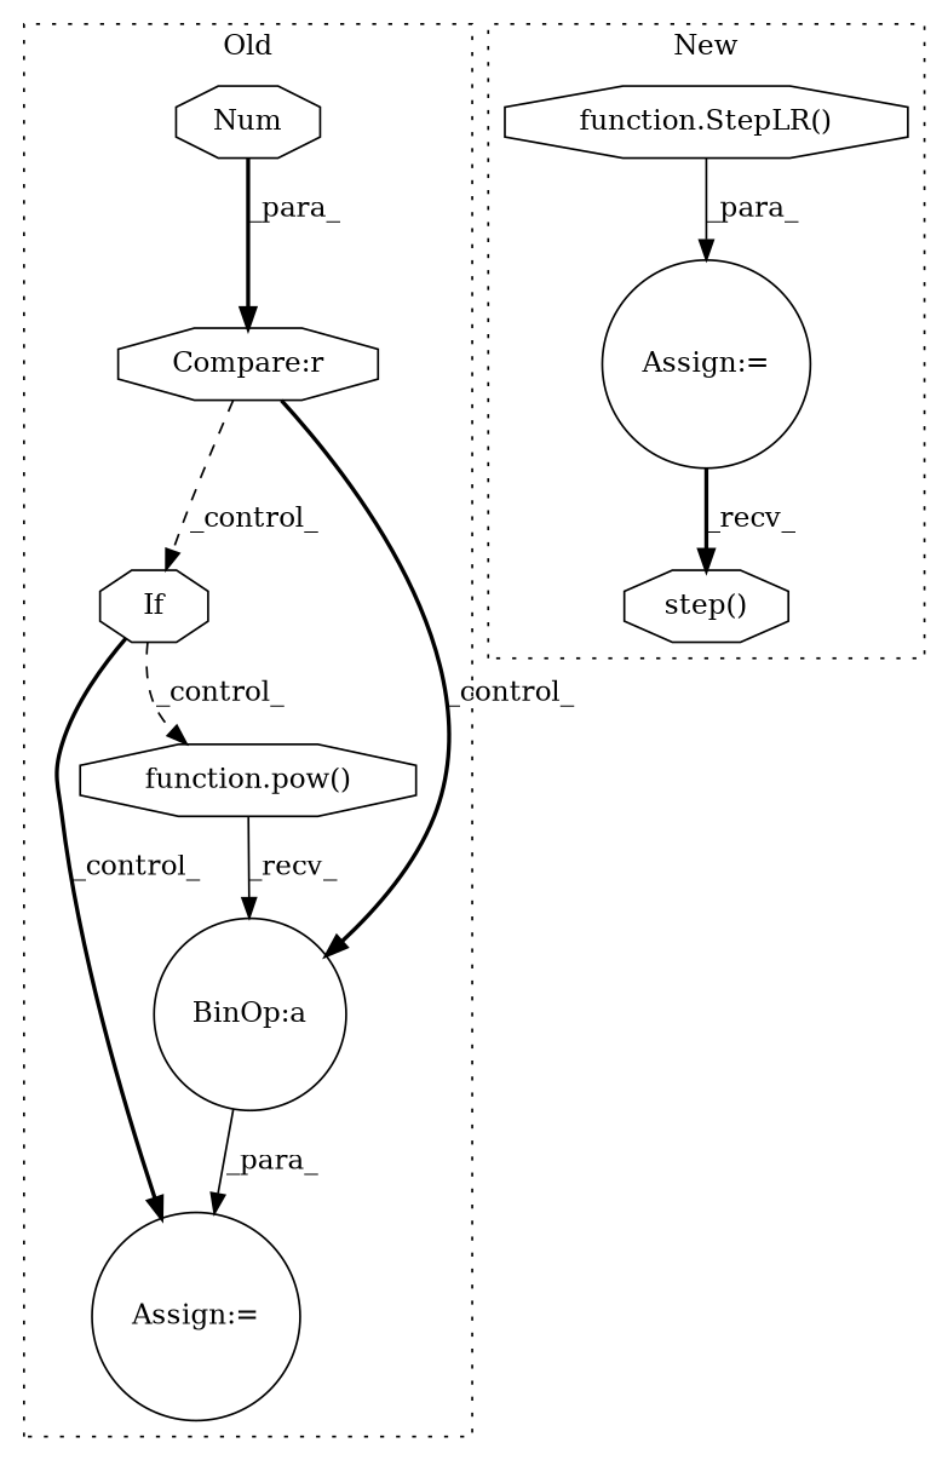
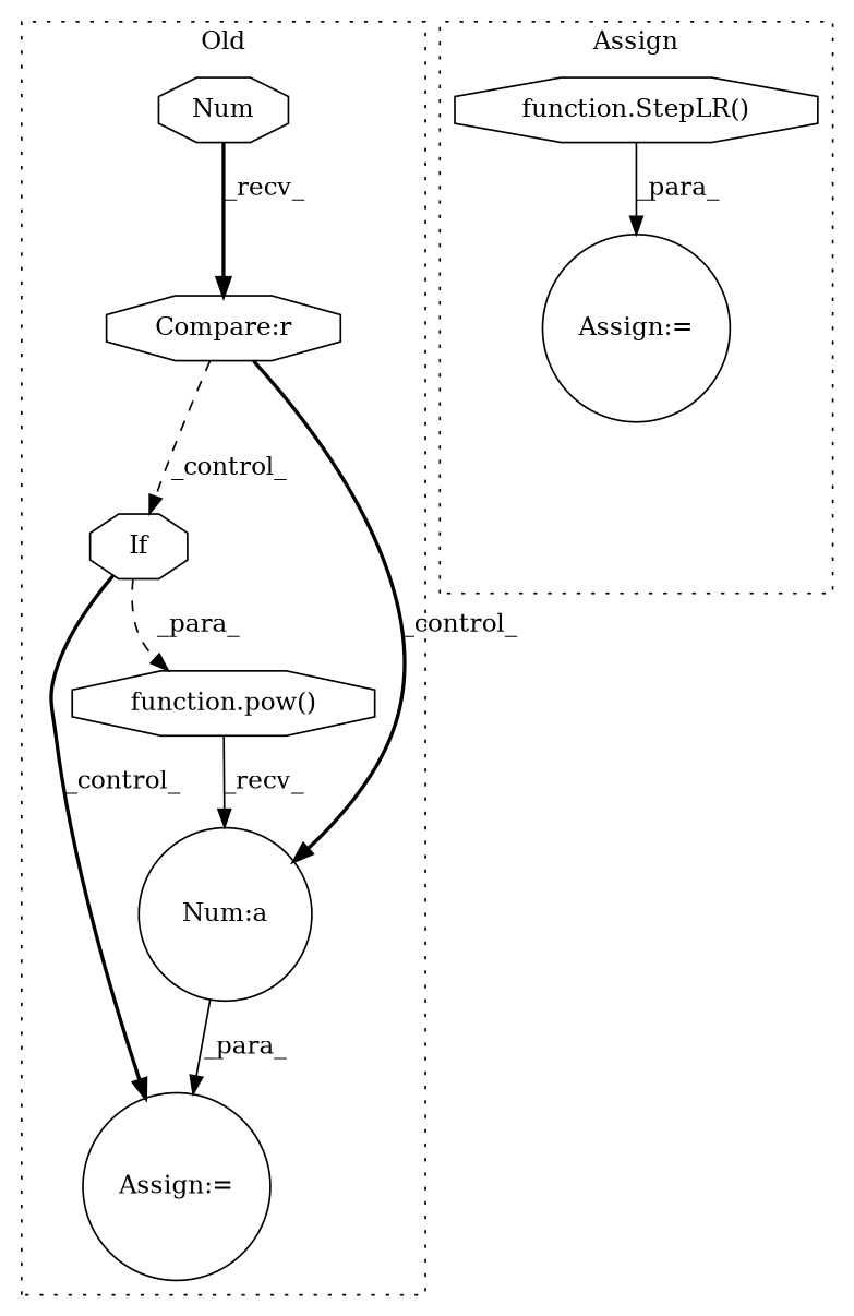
  digraph {
    node [a=75 l=3 shape=octagon]
    edge [style=bold]
    n1 [a=96 label=If s=432]
    n2 [a=40 l=22 label="Compare:r" s=435]
    n3 [a=76 l=1 label=Num s=456]
    n4 [a=68 label="Assign:=" s=469 shape=circle]
-   n5 [a=82 label="BinOp:a" s=479 shape=circle]
+   n5 [a=82 label="Num:a" s=479 shape=circle]
    n6 [l="4,1" label="function.pow()" s="482,517"]
-   n7 [l=14 label="step()" s=1283]
    n8 [l="7,45" label="function.StepLR()" s="810,826"]
    n9 [a=68 label="Assign:=" s=807 shape=circle]
    subgraph cluster_1 {
      label=Old
      style=dotted
      n1
      n2
      n3
      n4
      n5
      n6
    }
    subgraph cluster_2 {
-     label=New
+     label=Assign
      style=dotted
-     n7
      n8
      n9
    }
    n1 -> n4 [label=_control_]
-   n1 -> n6 [label=_control_ style=dashed]
+   n1 -> n6 [label=_para_ style=dashed]
    n2 -> n1 [label=_control_ style=dashed]
    n2 -> n5 [label=_control_]
-   n3 -> n2 [label=_para_]
+   n3 -> n2 [label=_recv_]
    n5 -> n4 [label=_para_ style=solid]
    n6 -> n5 [label=_recv_ style=solid]
    n8 -> n9 [label=_para_ style=solid]
-   n9 -> n7 [label=_recv_]
  }
